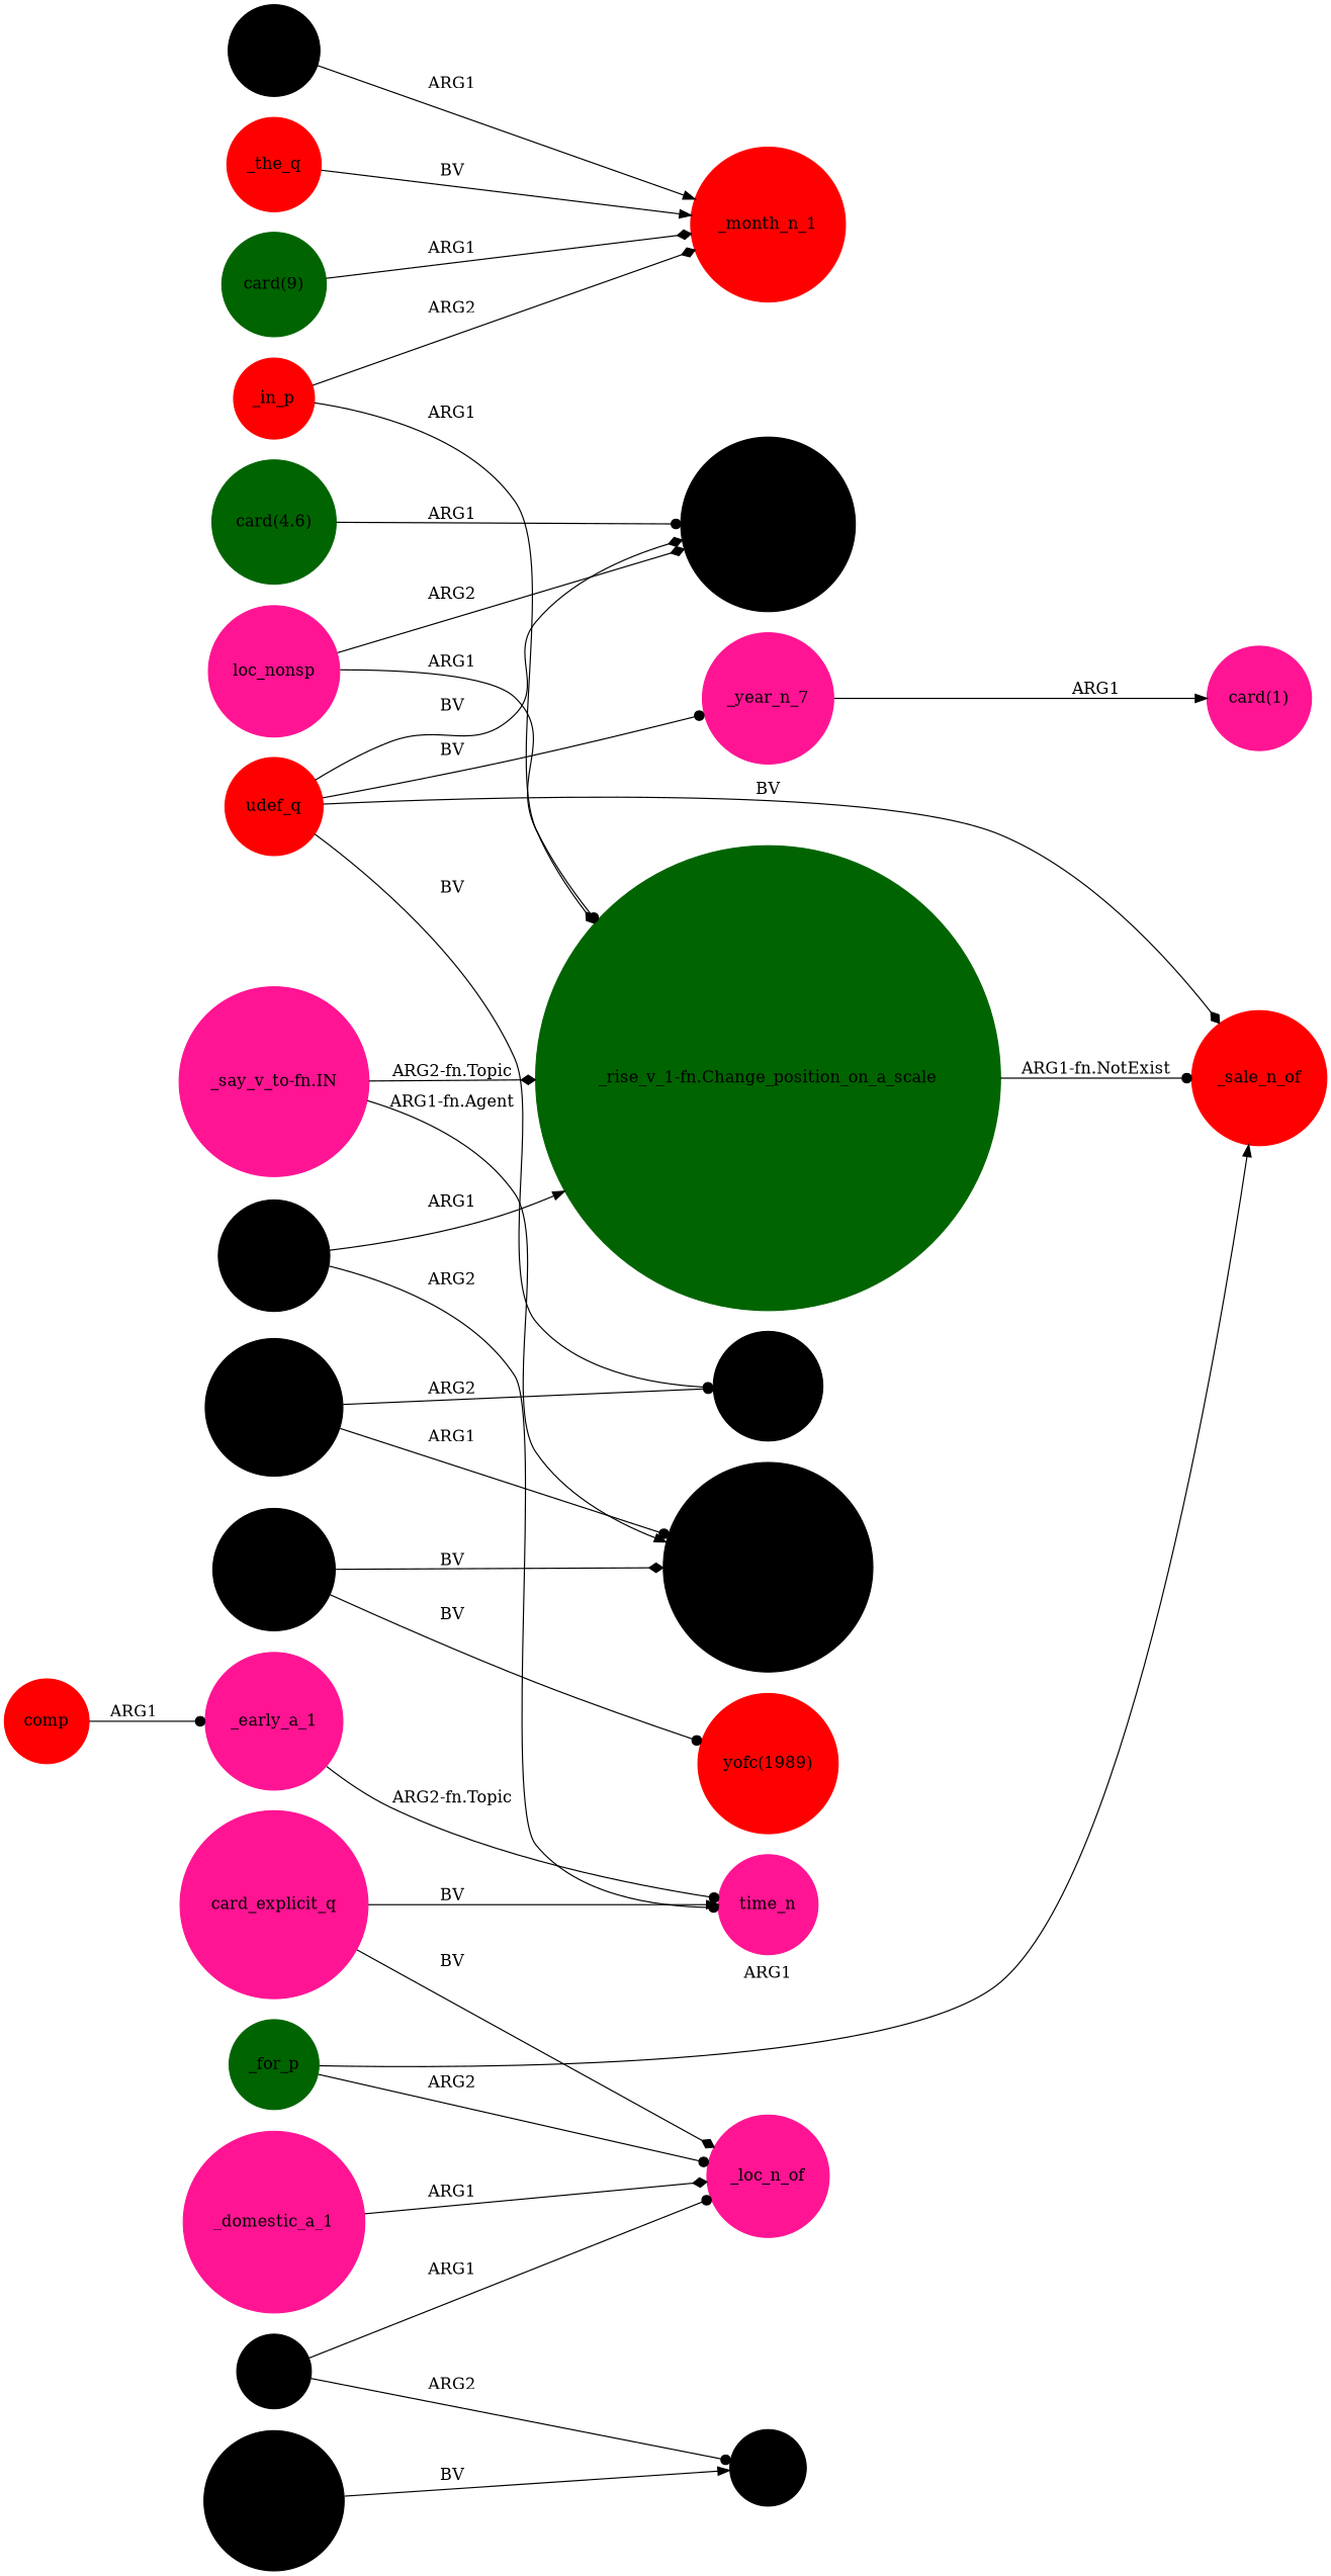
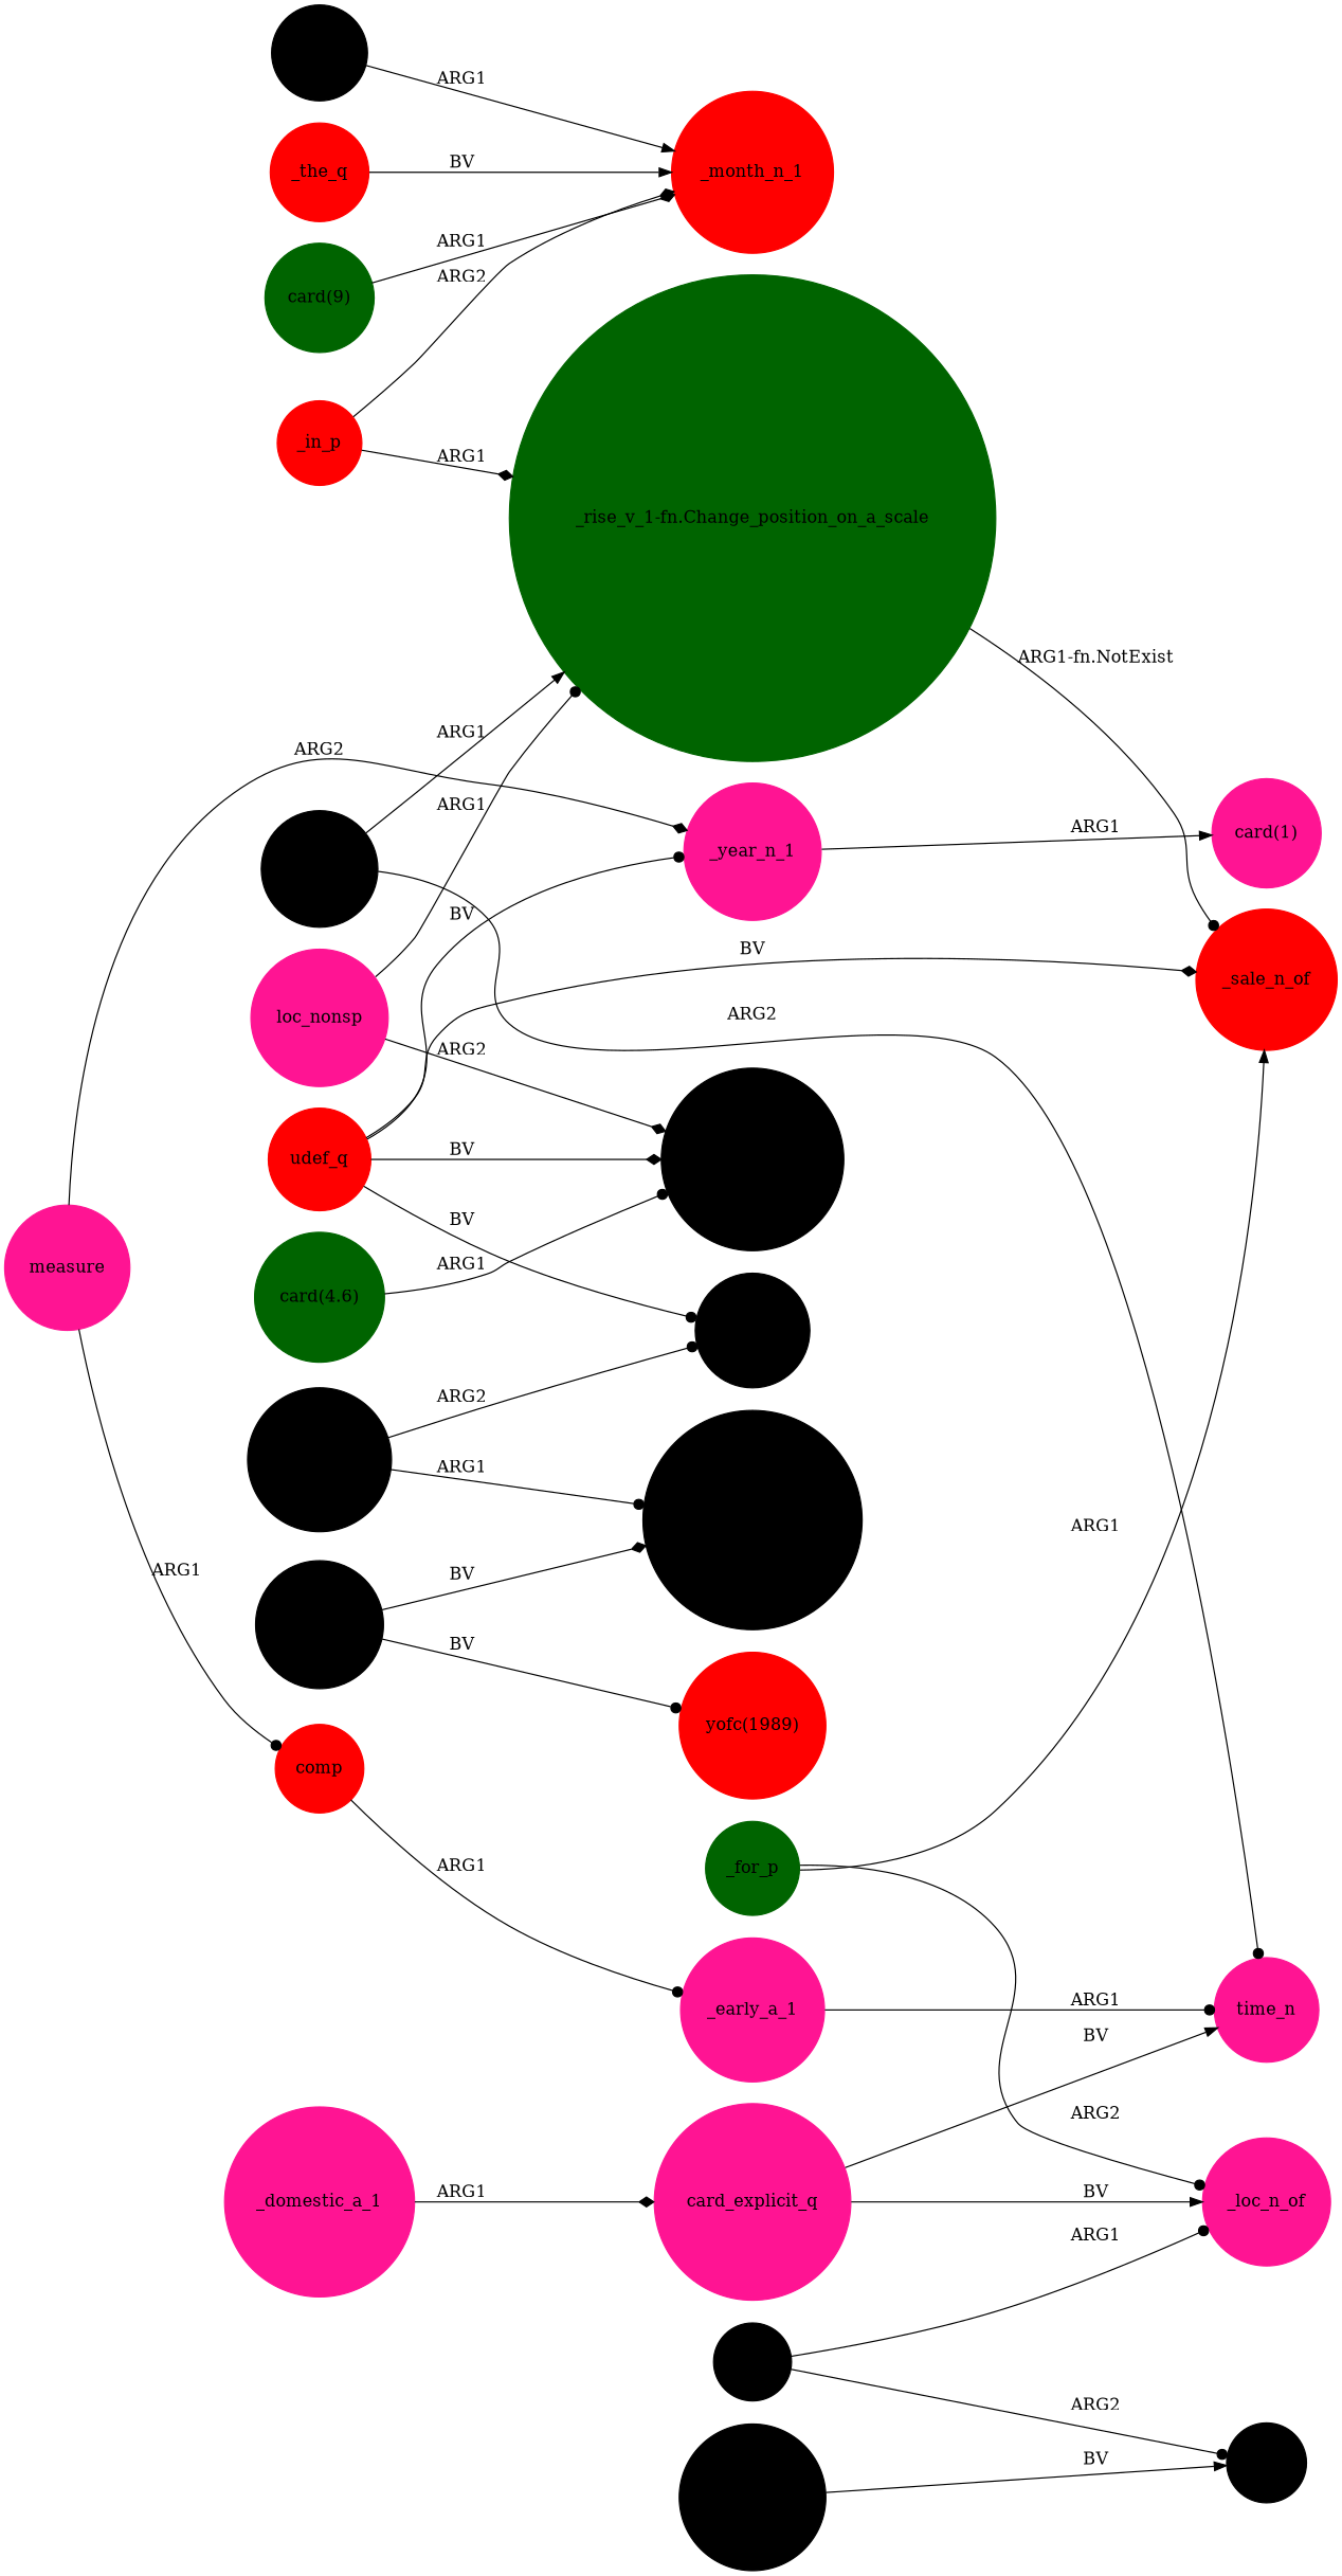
  digraph {
    rankdir=LR
    node [color=black shape=circle style=filled]
    edge [arrowhead=dot]
    _in_p [color=red]
    _month_n_1 [color=red]
    "_rise_v_1-fn.Change_position_on_a_scale" [color=darkgreen]
    _sale_n_of [color=red]
    compound
    "named(Karstadt)"
    _ag_n_1
    poss
    pron
    n10 [color=deeppink label=_loc_n_of]
-   _year_n_1 [color=deeppink label=_year_n_7]
+   measure [color=deeppink]
+   _year_n_1 [color=deeppink]
    comp [color=red]
    "card(1)" [color=deeppink]
    _early_a_1 [color=deeppink]
    n16 [color=deeppink label=card_explicit_q]
    time_n [color=deeppink]
    _domestic_a_1 [color=deeppink]
    udef_q [color=red]
    _percent_n_of
    proper_q
    "yofc(1989)" [color=red]
    pronoun_q
    _the_q [color=red]
    _for_p [color=darkgreen]
    loc_nonsp [color=deeppink]
    "card(9)" [color=darkgreen]
-   "_say_v_to-fn.IN" [color=deeppink]
    _from_p
    "card(4.6)" [color=darkgreen]
    "ord(1)"
    _in_p -> _month_n_1 [arrowhead=diamond label=ARG2]
    _in_p -> "_rise_v_1-fn.Change_position_on_a_scale" [arrowhead=diamond label=ARG1]
    "_rise_v_1-fn.Change_position_on_a_scale" -> _sale_n_of [label="ARG1-fn.NotExist"]
    compound -> "named(Karstadt)" [label=ARG1]
    compound -> _ag_n_1 [label=ARG2]
    poss -> pron [label=ARG2]
    poss -> n10 [label=ARG1]
+   measure -> _year_n_1 [arrowhead=diamond label=ARG2]
+   measure -> comp [label=ARG1]
    _year_n_1 -> "card(1)" [arrowhead=normal label=ARG1]
    comp -> _early_a_1 [label=ARG1]
-   _early_a_1 -> time_n [label="ARG2-fn.Topic"]
-   n16 -> n10 [arrowhead=diamond label=BV]
+   _early_a_1 -> time_n [label=ARG1]
+   n16 -> n10 [arrowhead=normal label=BV]
    n16 -> time_n [arrowhead=normal label=BV]
-   _domestic_a_1 -> n10 [arrowhead=diamond label=ARG1]
+   _domestic_a_1 -> n16 [arrowhead=diamond label=ARG1]
    udef_q -> _sale_n_of [arrowhead=diamond label=BV]
    udef_q -> _ag_n_1 [label=BV]
    udef_q -> _year_n_1 [label=BV]
    udef_q -> _percent_n_of [arrowhead=diamond label=BV]
    proper_q -> "named(Karstadt)" [arrowhead=diamond label=BV]
    proper_q -> "yofc(1989)" [label=BV]
    pronoun_q -> pron [arrowhead=normal label=BV]
    _the_q -> _month_n_1 [arrowhead=normal label=BV]
    _for_p -> _sale_n_of [arrowhead=normal label=ARG1]
    _for_p -> n10 [label=ARG2]
    loc_nonsp -> "_rise_v_1-fn.Change_position_on_a_scale" [label=ARG1]
    loc_nonsp -> _percent_n_of [arrowhead=diamond label=ARG2]
    "card(9)" -> _month_n_1 [arrowhead=diamond label=ARG1]
-   "_say_v_to-fn.IN" -> "_rise_v_1-fn.Change_position_on_a_scale" [arrowhead=diamond label="ARG2-fn.Topic"]
-   "_say_v_to-fn.IN" -> "named(Karstadt)" [arrowhead=normal label="ARG1-fn.Agent"]
    _from_p -> "_rise_v_1-fn.Change_position_on_a_scale" [arrowhead=normal label=ARG1]
    _from_p -> time_n [label=ARG2]
    "card(4.6)" -> _percent_n_of [label=ARG1]
    "ord(1)" -> _month_n_1 [arrowhead=normal label=ARG1]
  }
